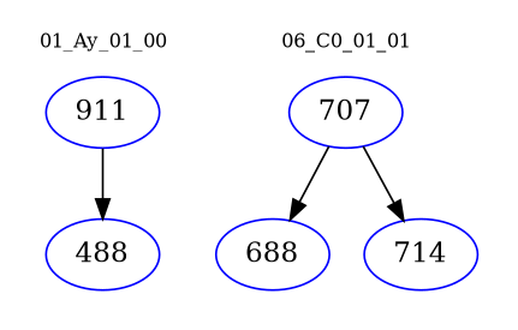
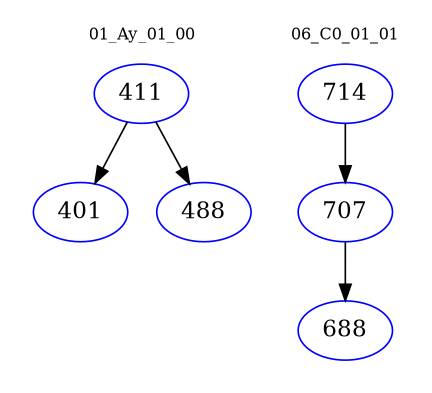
  digraph {
    node [color=blue]
    edge [color=black]
-   n1 [label=911]
+   n1 [label=411]
+   n2 [label=401]
    n3 [label=488]
    n4 [label=707]
    n5 [label=688]
    n6 [label=714]
    subgraph cluster_1 {
      color=white
      fontsize=10
      label="01_Ay_01_00"
      n1
+     n2
      n3
    }
    subgraph cluster_2 {
      color=white
      fontsize=10
      label="06_C0_01_01"
      n4
      n5
      n6
    }
+   n1 -> n2
    n1 -> n3
    n4 -> n5
-   n4 -> n6
+   n6 -> n4
  }
